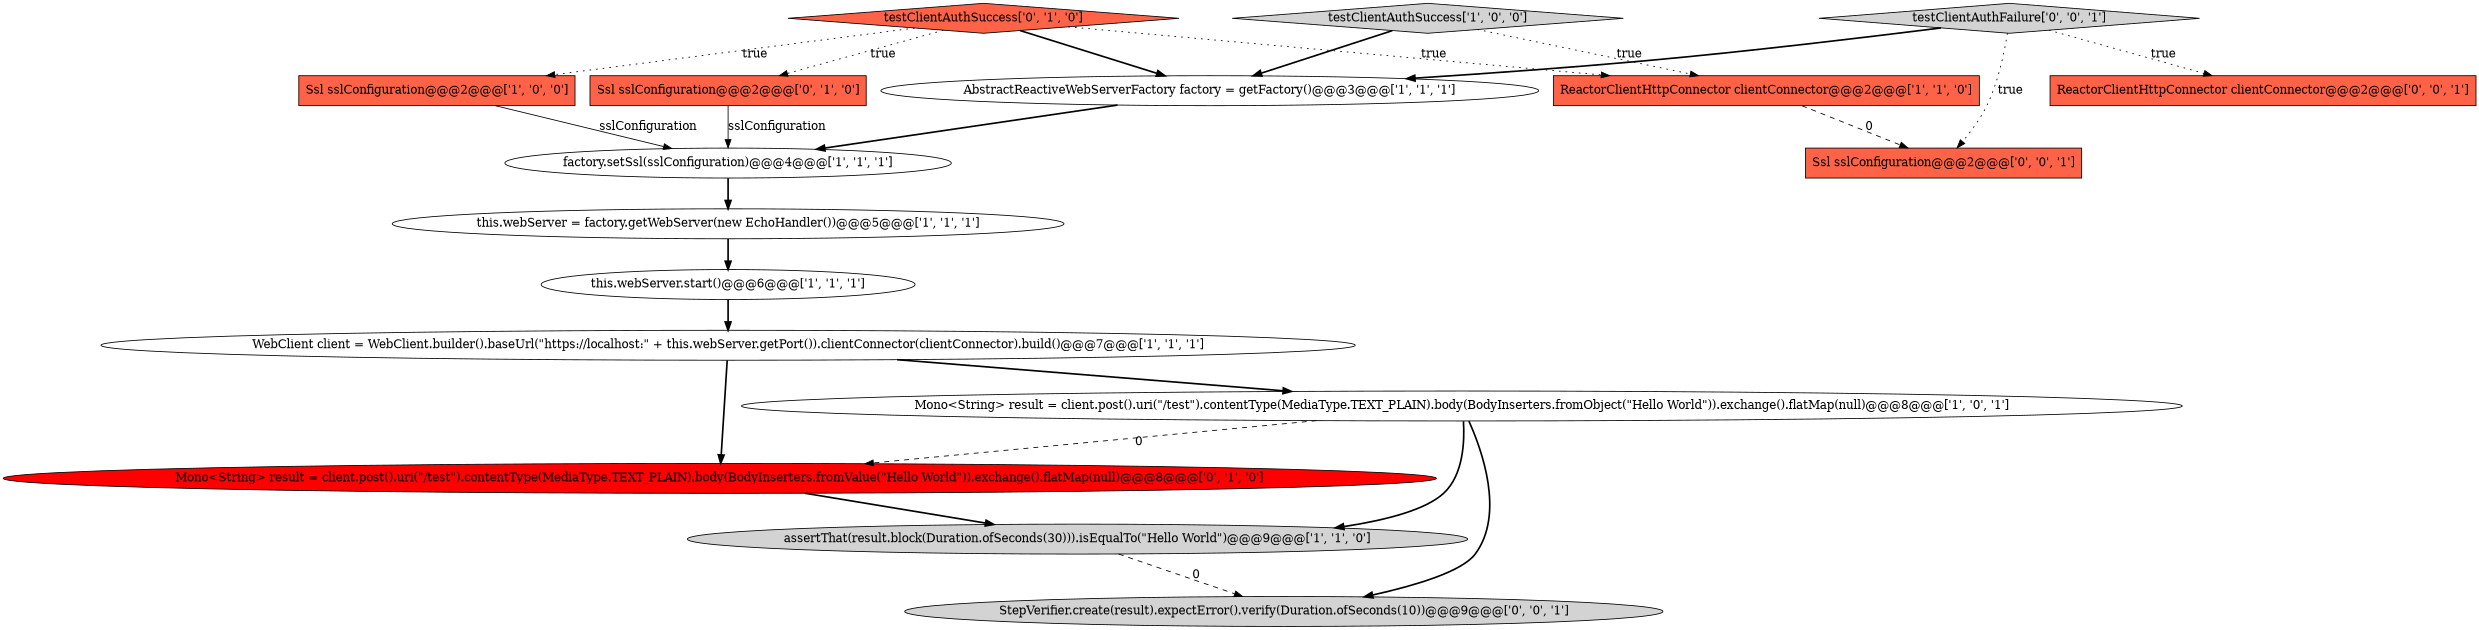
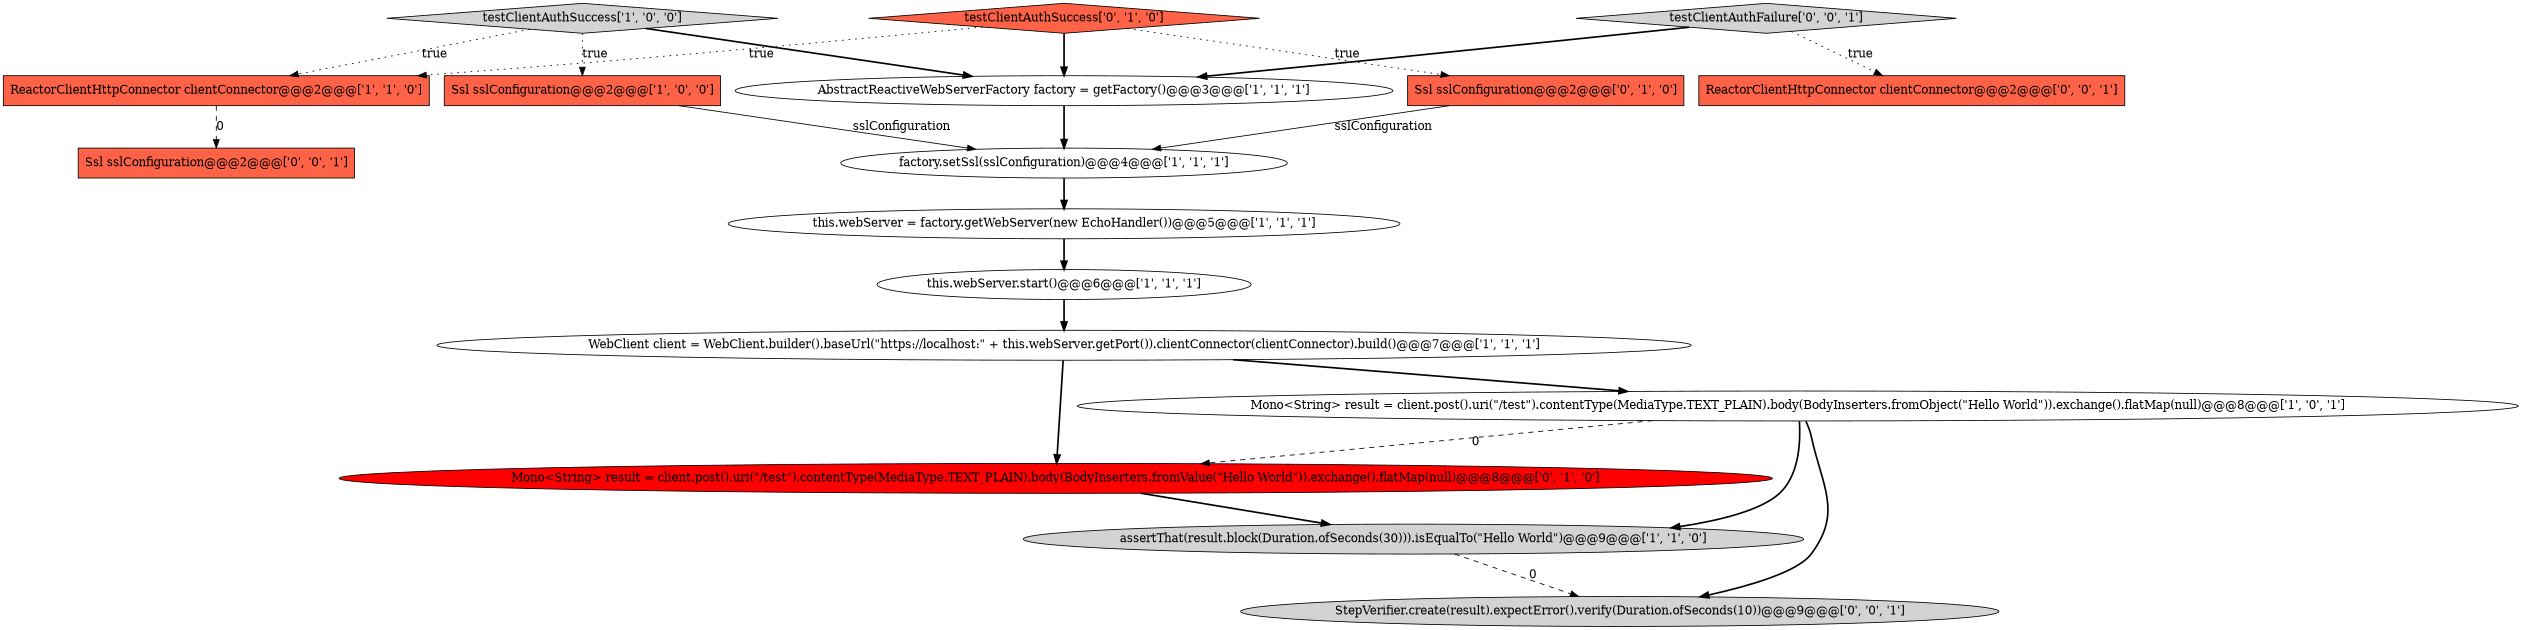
  digraph {
    node [fillcolor=tomato shape=ellipse style=filled]
    edge [style=bold]
    n1 [label="testClientAuthSuccess['0', '1', '0']" shape=diamond]
    n2 [label="Ssl sslConfiguration@@@2@@@['0', '1', '0']" shape=box]
    n3 [fillcolor=white label="AbstractReactiveWebServerFactory factory = getFactory()@@@3@@@['1', '1', '1']"]
    n4 [label="ReactorClientHttpConnector clientConnector@@@2@@@['1', '1', '0']" shape=box]
    n5 [fillcolor=white label="factory.setSsl(sslConfiguration)@@@4@@@['1', '1', '1']"]
    n6 [label="Ssl sslConfiguration@@@2@@@['0', '0', '1']" shape=box]
    n7 [fillcolor=white label="this.webServer = factory.getWebServer(new EchoHandler())@@@5@@@['1', '1', '1']"]
    n8 [fillcolor=white label="this.webServer.start()@@@6@@@['1', '1', '1']"]
    n9 [fillcolor=lightgray label="StepVerifier.create(result).expectError().verify(Duration.ofSeconds(10))@@@9@@@['0', '0', '1']"]
    n10 [fillcolor=white label="WebClient client = WebClient.builder().baseUrl(\"https://localhost:\" + this.webServer.getPort()).clientConnector(clientConnector).build()@@@7@@@['1', '1', '1']"]
    n11 [fillcolor=lightgray label="testClientAuthSuccess['1', '0', '0']" shape=diamond]
    n12 [label="Ssl sslConfiguration@@@2@@@['1', '0', '0']" shape=box]
    n13 [label="ReactorClientHttpConnector clientConnector@@@2@@@['0', '0', '1']" shape=box]
    n14 [fillcolor=lightgray label="testClientAuthFailure['0', '0', '1']" shape=diamond]
    n15 [fillcolor=white label="Mono<String> result = client.post().uri(\"/test\").contentType(MediaType.TEXT_PLAIN).body(BodyInserters.fromObject(\"Hello World\")).exchange().flatMap(null)@@@8@@@['1', '0', '1']"]
    n16 [fillcolor=red label="Mono<String> result = client.post().uri(\"/test\").contentType(MediaType.TEXT_PLAIN).body(BodyInserters.fromValue(\"Hello World\")).exchange().flatMap(null)@@@8@@@['0', '1', '0']"]
    n17 [fillcolor=lightgray label="assertThat(result.block(Duration.ofSeconds(30))).isEqualTo(\"Hello World\")@@@9@@@['1', '1', '0']"]
    n1 -> n2 [label=true style=dotted]
    n1 -> n3
    n1 -> n4 [label=true style=dotted]
    n2 -> n5 [label=sslConfiguration style=solid]
    n3 -> n5
    n4 -> n6 [label=0 style=dashed]
    n5 -> n7
    n7 -> n8
    n8 -> n10
    n10 -> n15
    n10 -> n16
    n11 -> n3
    n11 -> n4 [label=true style=dotted]
-   n1 -> n12 [label=true style=dotted]
+   n11 -> n12 [label=true style=dotted]
    n12 -> n5 [label=sslConfiguration style=solid]
    n14 -> n3
-   n14 -> n6 [label=true style=dotted]
    n14 -> n13 [label=true style=dotted]
    n15 -> n9
    n15 -> n16 [label=0 style=dashed]
    n15 -> n17
    n16 -> n17
    n17 -> n9 [label=0 style=dashed]
  }
